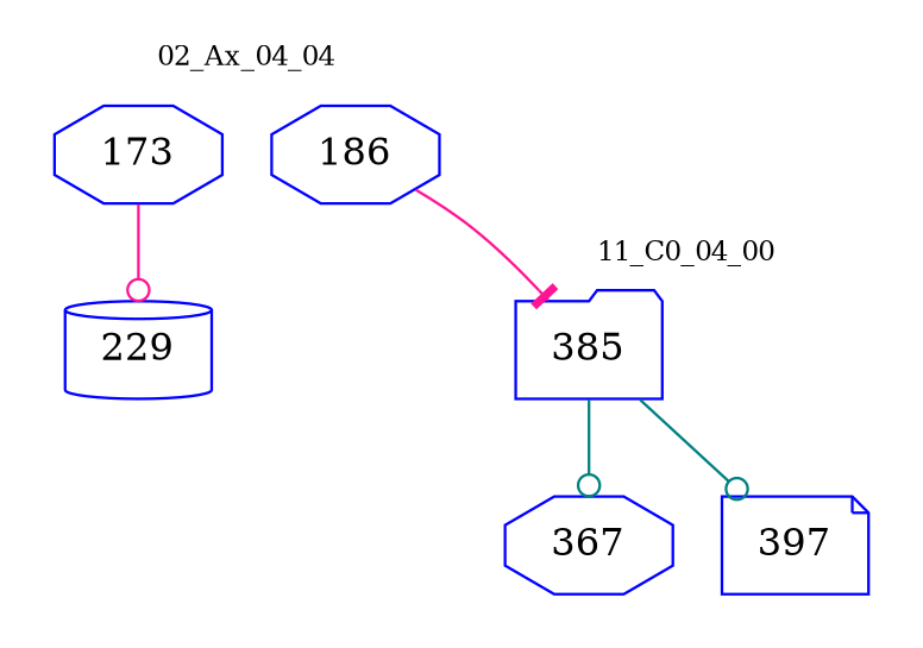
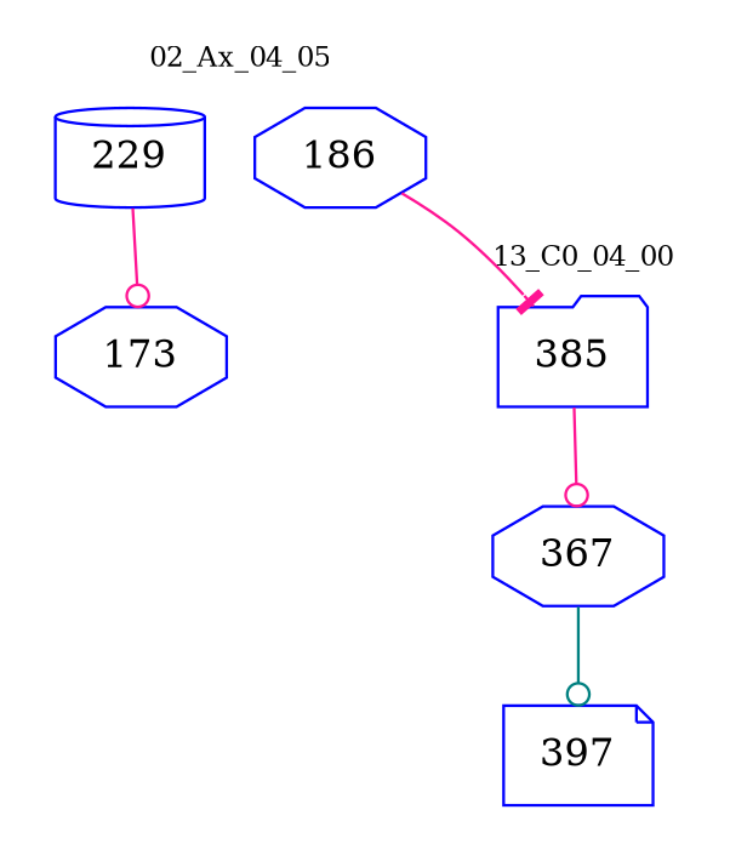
  digraph {
    node [color=blue shape=octagon]
    edge [arrowhead=odot color=deeppink]
    n1 [label=186]
    n2 [label=173]
    n3 [label=229 shape=cylinder]
    n4 [label=385 shape=folder]
    n5 [label=367]
    n6 [label=397 shape=note]
    subgraph cluster_1 {
      color=white
      fontsize=10
-     label="02_Ax_04_04"
+     label="02_Ax_04_05"
      n1
      n2
      n3
    }
    subgraph cluster_2 {
      color=white
      fontsize=10
-     label="11_C0_04_00"
+     label="13_C0_04_00"
      n4
      n5
      n6
    }
    n1 -> n4 [arrowhead=tee]
-   n2 -> n3
-   n4 -> n5 [color=teal]
-   n4 -> n6 [color=teal]
+   n3 -> n2
+   n4 -> n5
+   n5 -> n6 [color=teal]
  }
